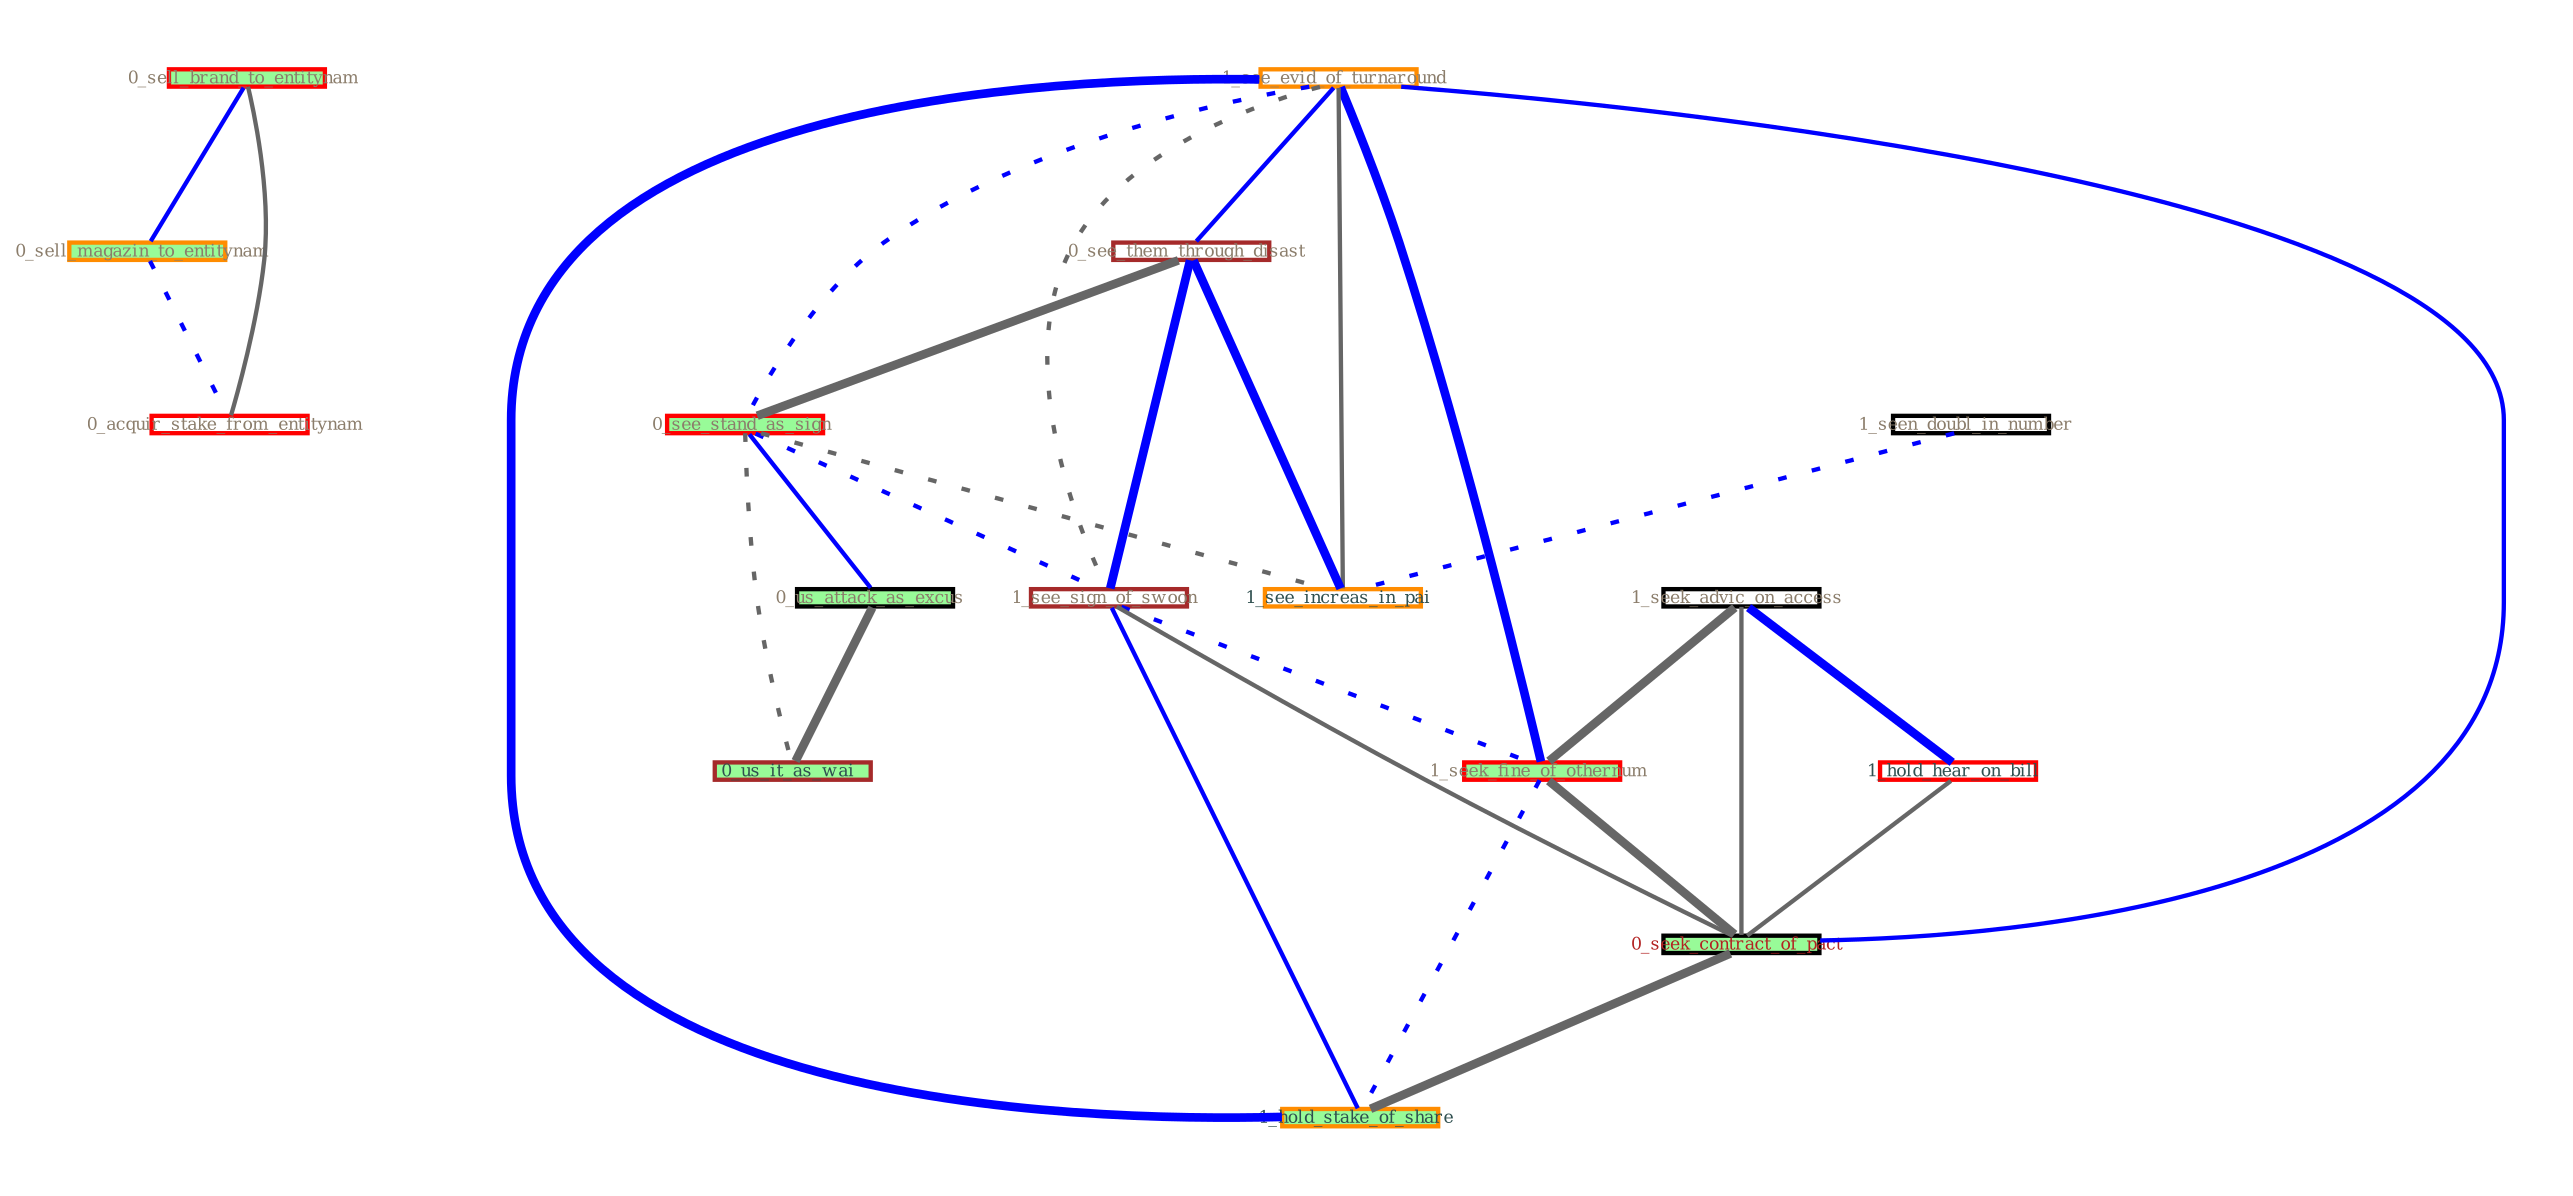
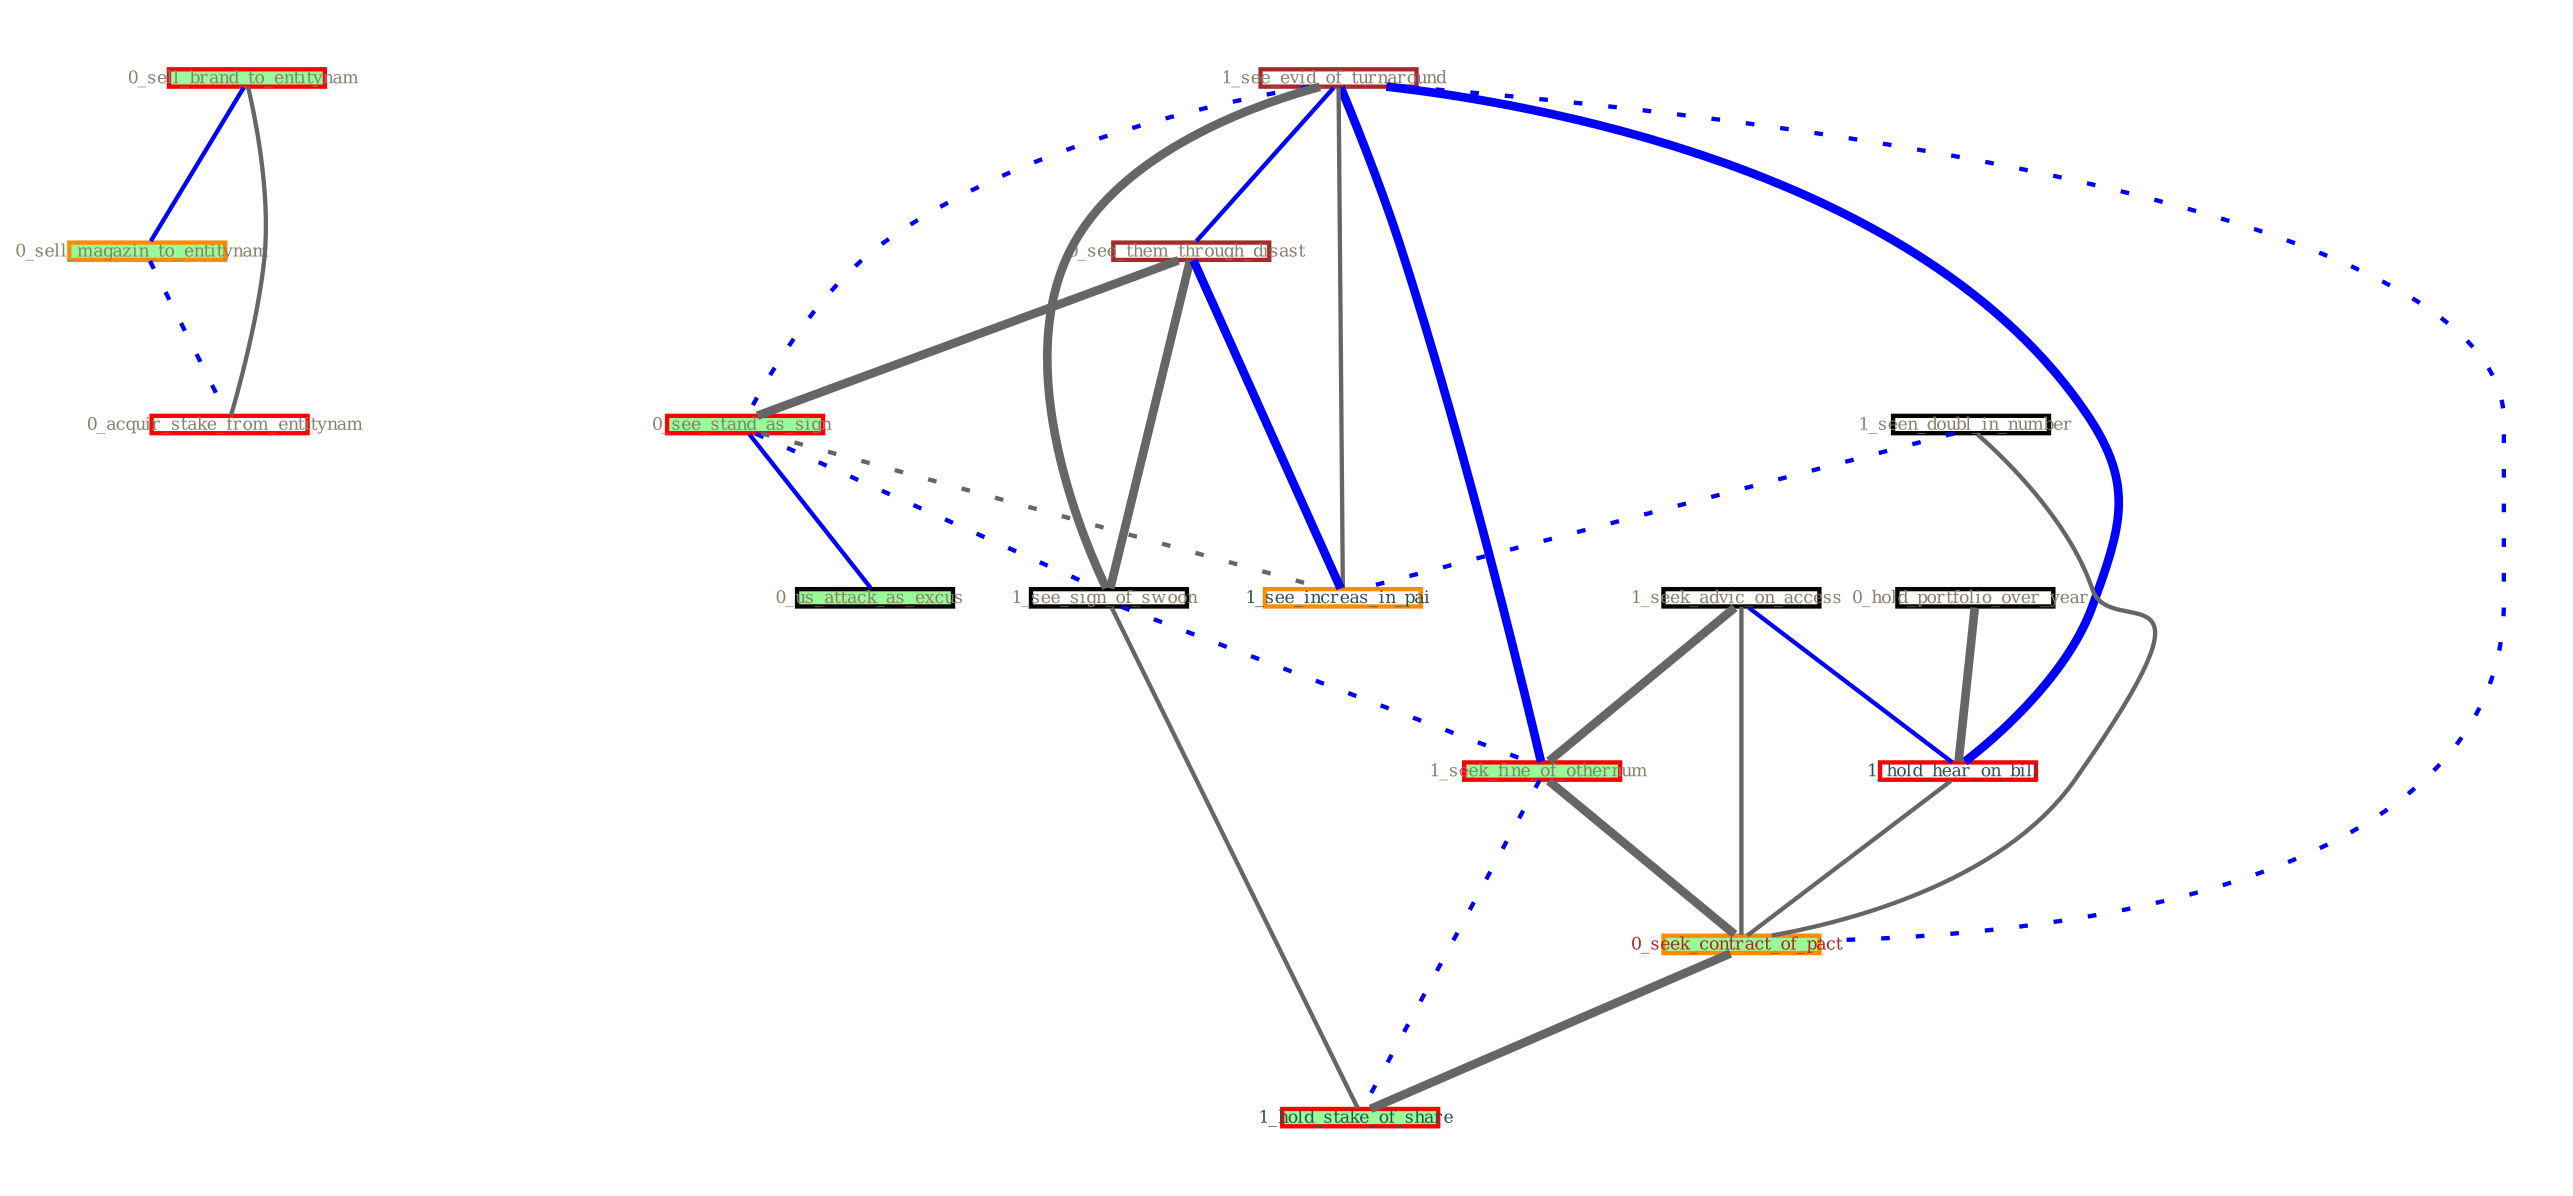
  graph {
    node [color=red fillcolor=white fixedsize=true fontcolor="#8b7d6b" fontsize=4 shape=polygon style=filled]
    edge [color=gray40 style=solid w=1]
    "0_sell_brand_to_entitynam " [fillcolor=palegreen height=.06 width=.5]
-   "1_see_evid_of_turnaround " [color=darkorange height=.06 width=.5]
+   "1_see_evid_of_turnaround " [color=brown height=.06 width=.5]
    "0_sell_magazin_to_entitynam " [color=darkorange fillcolor=palegreen height=.06 width=.5]
    "0_see_them_through_disast " [color=brown height=.06 width=.5]
    "0_see_stand_as_sign " [fillcolor=palegreen height=.06 width=.5]
+   "0_hold_portfolio_over_year " [color=black height=.06 width=.5]
    "1_seen_doubl_in_number " [color=black height=.06 width=.5]
    "0_us_attack_as_excus " [color=black fillcolor=palegreen height=.06 width=.5]
-   "1_see_sign_of_swoon " [color=brown height=.06 width=.5]
+   "1_see_sign_of_swoon " [color=black height=.06 width=.5]
    "1_seek_advic_on_access " [color=black height=.06 width=.5]
    "0_acquir_stake_from_entitynam " [height=.06 width=.5]
    "1_seek_fine_of_othernum " [fillcolor=palegreen height=.06 width=.5]
-   "0_seek_contract_of_pact " [color=black fillcolor=palegreen fontcolor="#b22222" height=.06 width=.5]
+   "0_seek_contract_of_pact " [color=darkorange fillcolor=palegreen fontcolor="#b22222" height=.06 width=.5]
    "1_see_increas_in_pai " [color=darkorange fontcolor="#2f4f4f" height=.06 width=.5]
-   "1_hold_stake_of_share " [color=darkorange fillcolor=palegreen fontcolor="#2f4f4f" height=.06 width=.5]
-   "0_us_it_as_wai " [color=brown fillcolor=palegreen fontcolor="#2f4f4f" height=.06 width=.5]
+   "1_hold_stake_of_share " [fillcolor=palegreen fontcolor="#2f4f4f" height=.06 width=.5]
    "1_hold_hear_on_bill " [fontcolor="#2f4f4f" height=.06 width=.5]
    subgraph sub_1 {
      "0_sell_brand_to_entitynam "
      "1_see_evid_of_turnaround "
      "0_sell_magazin_to_entitynam "
      "0_see_them_through_disast "
      "0_see_stand_as_sign "
+     "0_hold_portfolio_over_year "
      "1_seen_doubl_in_number "
      "0_us_attack_as_excus "
      "1_see_sign_of_swoon "
      "1_seek_advic_on_access "
      "0_acquir_stake_from_entitynam "
      "1_seek_fine_of_othernum "
    }
    subgraph sub_2 {
      "0_seek_contract_of_pact "
    }
    "0_sell_brand_to_entitynam " -- "0_sell_magazin_to_entitynam " [color=blue w=3]
    "0_sell_brand_to_entitynam " -- "0_acquir_stake_from_entitynam "
    "1_see_evid_of_turnaround " -- "0_see_them_through_disast " [color=blue]
    "1_see_evid_of_turnaround " -- "0_see_stand_as_sign " [color=blue style=dotted]
-   "1_see_evid_of_turnaround " -- "1_see_sign_of_swoon " [style=dotted w=2]
+   "1_see_evid_of_turnaround " -- "1_see_sign_of_swoon " [style=bold w=2]
    "1_see_evid_of_turnaround " -- "1_seek_fine_of_othernum " [color=blue style=bold]
-   "1_see_evid_of_turnaround " -- "0_seek_contract_of_pact " [color=blue]
+   "1_see_evid_of_turnaround " -- "0_seek_contract_of_pact " [color=blue style=dotted]
    "1_see_evid_of_turnaround " -- "1_see_increas_in_pai "
-   "1_see_evid_of_turnaround " -- "1_hold_stake_of_share " [color=blue style=bold]
+   "1_see_evid_of_turnaround " -- "1_hold_hear_on_bill " [color=blue style=bold]
    "0_sell_magazin_to_entitynam " -- "0_acquir_stake_from_entitynam " [color=blue style=dotted]
    "0_see_them_through_disast " -- "0_see_stand_as_sign " [style=bold]
-   "0_see_them_through_disast " -- "1_see_sign_of_swoon " [color=blue style=bold]
+   "0_see_them_through_disast " -- "1_see_sign_of_swoon " [style=bold]
    "0_see_them_through_disast " -- "1_see_increas_in_pai " [color=blue style=bold]
    "0_see_stand_as_sign " -- "0_us_attack_as_excus " [color=blue]
    "0_see_stand_as_sign " -- "1_see_sign_of_swoon " [color=blue style=dotted]
    "0_see_stand_as_sign " -- "1_see_increas_in_pai " [style=dotted]
-   "0_see_stand_as_sign " -- "0_us_it_as_wai " [style=dotted]
+   "0_hold_portfolio_over_year " -- "1_hold_hear_on_bill " [style=bold]
    "1_seen_doubl_in_number " -- "1_see_increas_in_pai " [color=blue style=dotted]
-   "0_us_attack_as_excus " -- "0_us_it_as_wai " [style=bold w=2]
    "1_see_sign_of_swoon " -- "1_seek_fine_of_othernum " [color=blue style=dotted]
-   "1_see_sign_of_swoon " -- "0_seek_contract_of_pact "
-   "1_see_sign_of_swoon " -- "1_hold_stake_of_share " [color=blue]
+   "1_seen_doubl_in_number " -- "0_seek_contract_of_pact "
+   "1_see_sign_of_swoon " -- "1_hold_stake_of_share "
    "1_seek_advic_on_access " -- "1_seek_fine_of_othernum " [style=bold]
    "1_seek_advic_on_access " -- "0_seek_contract_of_pact "
-   "1_seek_advic_on_access " -- "1_hold_hear_on_bill " [color=blue style=bold]
+   "1_seek_advic_on_access " -- "1_hold_hear_on_bill " [color=blue]
    "1_seek_fine_of_othernum " -- "0_seek_contract_of_pact " [style=bold w=2]
    "1_seek_fine_of_othernum " -- "1_hold_stake_of_share " [color=blue style=dotted]
    "0_seek_contract_of_pact " -- "1_hold_stake_of_share " [style=bold]
    "1_hold_hear_on_bill " -- "0_seek_contract_of_pact "
  }
